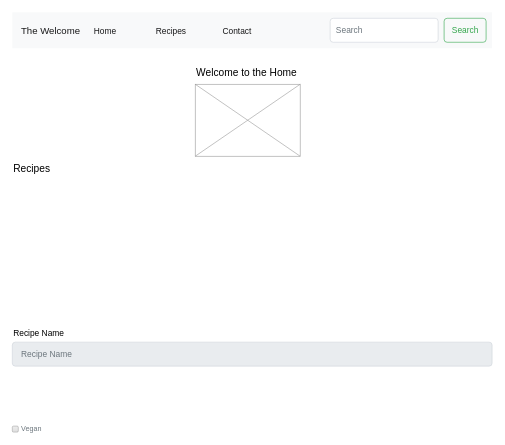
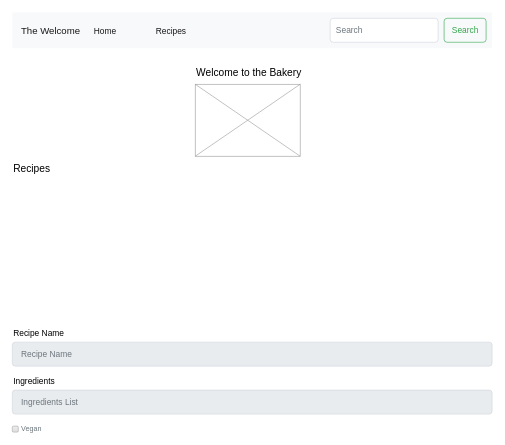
  <mxCell id="0" />
  <mxCell id="1" parent="0" />
  <mxCell id="2" value="The Welcome" style="html=1;shadow=0;dashed=0;fillColor=#F8F9FA;strokeColor=none;fontSize=16;fontColor=#181819;align=left;spacing=15;" vertex="1" parent="1"><mxGeometry x="20" y="20" width="800" height="60" as="geometry" /></mxCell>
  <mxCell id="3" value="Home" style="fillColor=none;strokeColor=none;fontSize=14;fontColor=#181819;align=center;" vertex="1" parent="2"><mxGeometry width="70" height="40" relative="1" as="geometry"><mxPoint x="120" y="10" as="offset" /></mxGeometry></mxCell>
  <mxCell id="4" value="Search" style="html=1;shadow=0;dashed=0;shape=mxgraph.bootstrap.rrect;rSize=5;fontSize=14;fontColor=#33A64C;strokeColor=#33A64C;fillColor=none;" vertex="1" parent="2"><mxGeometry x="1" width="70" height="40" relative="1" as="geometry"><mxPoint x="-80" y="10" as="offset" /></mxGeometry></mxCell>
  <mxCell id="5" value="Search" style="html=1;shadow=0;dashed=0;shape=mxgraph.bootstrap.rrect;rSize=5;fontSize=14;fontColor=#6C767D;strokeColor=#CED4DA;fillColor=#ffffff;align=left;spacing=10;" vertex="1" parent="2"><mxGeometry x="1" width="180" height="40" relative="1" as="geometry"><mxPoint x="-270" y="10" as="offset" /></mxGeometry></mxCell>
  <mxCell id="6" value="Recipes" style="fillColor=none;strokeColor=none;fontSize=14;fontColor=#181819;align=center;" vertex="1" parent="2"><mxGeometry x="230" y="10" width="70" height="40" as="geometry" /></mxCell>
- <mxCell id="7" value="Contact" style="fillColor=none;strokeColor=none;fontSize=14;fontColor=#181819;align=center;" vertex="1" parent="2"><mxGeometry x="340" y="10" width="70" height="40" as="geometry" /></mxCell>
  <mxCell id="8" value="Recipe Name" style="fillColor=none;strokeColor=none;align=left;fontSize=14;" vertex="1" parent="1"><mxGeometry x="20" y="540" width="100" height="30" as="geometry" /></mxCell>
  <mxCell id="9" value="Recipe Name" style="html=1;shadow=0;dashed=0;shape=mxgraph.bootstrap.rrect;rSize=5;fillColor=#E9ECEF;strokeColor=#CED4DA;align=left;spacing=15;fontSize=14;fontColor=#6C767D;" vertex="1" parent="1"><mxGeometry x="20" y="570" width="800" height="40" as="geometry" /></mxCell>
+ <mxCell id="10" value="Ingredients" style="fillColor=none;strokeColor=none;align=left;fontSize=14;" vertex="1" parent="1"><mxGeometry x="20" y="620" width="100" height="30" as="geometry" /></mxCell>
  <mxCell id="11" value="Vegan" style="html=1;shadow=0;dashed=0;shape=mxgraph.bootstrap.checkbox2;labelPosition=right;verticalLabelPosition=middle;align=left;verticalAlign=middle;gradientColor=#DEDEDE;fillColor=#EDEDED;strokeColor=#A6A6A6;checked=0;spacing=5;fontColor=#6C767D;checkedFill=#0085FC;checkedStroke=#ffffff;" vertex="1" parent="1"><mxGeometry x="20" y="710" width="10" height="10" as="geometry" /></mxCell>
- <mxCell id="13" value="Welcome to the Home" style="fillColor=none;strokeColor=none;align=left;fontSize=17;" vertex="1" parent="1"><mxGeometry x="325" y="100" width="190" height="40" as="geometry" /></mxCell>
+ <mxCell id="12" value="Ingredients List" style="html=1;shadow=0;dashed=0;shape=mxgraph.bootstrap.rrect;rSize=5;fillColor=#E9ECEF;strokeColor=#CED4DA;align=left;spacing=15;fontSize=14;fontColor=#6C767D;" vertex="1" parent="1"><mxGeometry x="20" y="650" width="800" height="40" as="geometry" /></mxCell>
+ <mxCell id="13" value="Welcome to the Bakery" style="fillColor=none;strokeColor=none;align=left;fontSize=17;" vertex="1" parent="1"><mxGeometry x="325" y="100" width="190" height="40" as="geometry" /></mxCell>
  <mxCell id="14" value="" style="verticalLabelPosition=bottom;shadow=0;dashed=0;align=center;html=1;verticalAlign=top;strokeWidth=1;shape=mxgraph.mockup.graphics.simpleIcon;strokeColor=#999999;fontSize=17;" vertex="1" parent="1"><mxGeometry x="325" y="140" width="175" height="120" as="geometry" /></mxCell>
  <mxCell id="15" value="Recipes" style="fillColor=none;strokeColor=none;align=left;fontSize=17;" vertex="1" parent="1"><mxGeometry x="20" y="260" width="190" height="40" as="geometry" /></mxCell>
  <mxCell id="16" value="&lt;font style=&quot;font-size: 14px;&quot; color=&quot;#ffffff&quot;&gt;-Recipe 1&lt;br&gt;&lt;span style=&quot;&quot;&gt;&#09;&lt;/span&gt;&lt;span style=&quot;&quot;&gt;&#09;&lt;/span&gt;&lt;span style=&quot;white-space: pre;&quot;&gt;&#09;&lt;/span&gt;- Ingredients:&amp;nbsp;&lt;/font&gt;&lt;span style=&quot;font-family: &amp;quot;Open Sans&amp;quot;, Arial, sans-serif; font-size: 14px; text-align: justify;&quot;&gt;&lt;font color=&quot;#ffffff&quot;&gt;Lorem ipsum dolor sit amet, consectetur adipiscing elit.&amp;nbsp;&lt;/font&gt;&lt;/span&gt;&lt;font style=&quot;font-size: 14px;&quot; color=&quot;#ffffff&quot;&gt;&lt;br&gt;&lt;span style=&quot;&quot;&gt;&#09;&lt;/span&gt;&lt;span style=&quot;&quot;&gt;&#09;&lt;/span&gt;&lt;span style=&quot;white-space: pre;&quot;&gt;&#09;&lt;/span&gt;- Rating: 5&lt;br&gt;-Recipe 1&lt;br&gt;&lt;span style=&quot;&quot;&gt;&#09;&lt;/span&gt;&lt;span style=&quot;&quot;&gt;&#09;&lt;/span&gt;&lt;span style=&quot;white-space: pre;&quot;&gt;&#09;&lt;/span&gt;- Ingredients:&amp;nbsp;&lt;/font&gt;&lt;span style=&quot;font-family: &amp;quot;Open Sans&amp;quot;, Arial, sans-serif; font-size: 14px; text-align: justify;&quot;&gt;&lt;font style=&quot;&quot; color=&quot;#ffffff&quot;&gt;Lorem ipsum dolor sit amet, consectetur adipiscing elit.&amp;nbsp;&lt;/font&gt;&lt;/span&gt;&lt;font style=&quot;font-size: 14px;&quot; color=&quot;#ffffff&quot;&gt;&lt;br&gt;&lt;span style=&quot;&quot;&gt;&#09;&lt;/span&gt;&lt;span style=&quot;&quot;&gt;&#09;&lt;/span&gt;&lt;span style=&quot;white-space: pre;&quot;&gt;&#09;&lt;/span&gt;- Rating: 5&lt;br&gt;-Recipe 1&lt;br&gt;&lt;span style=&quot;&quot;&gt;&#09;&lt;/span&gt;&lt;span style=&quot;&quot;&gt;&#09;&lt;/span&gt;&lt;span style=&quot;white-space: pre;&quot;&gt;&#09;&lt;/span&gt;- Ingredients:&amp;nbsp;&lt;/font&gt;&lt;span style=&quot;font-family: &amp;quot;Open Sans&amp;quot;, Arial, sans-serif; font-size: 14px; text-align: justify;&quot;&gt;&lt;font color=&quot;#ffffff&quot;&gt;Lorem ipsum dolor sit amet, consectetur adipiscing elit.&amp;nbsp;&lt;/font&gt;&lt;/span&gt;&lt;font style=&quot;font-size: 14px;&quot; color=&quot;#ffffff&quot;&gt;&lt;br&gt;&lt;span style=&quot;&quot;&gt;&#09;&lt;/span&gt;&lt;span style=&quot;&quot;&gt;&#09;&lt;/span&gt;&lt;span style=&quot;white-space: pre;&quot;&gt;&#09;&lt;/span&gt;- Rating: 5&lt;/font&gt;" style="strokeWidth=1;shadow=0;dashed=0;align=center;html=1;shape=mxgraph.mockup.text.bulletedList;textColor=#666666;mainText=,,,,;textSize=17;bulletStyle=none;strokeColor=none;fillColor=none;align=left;verticalAlign=top;fontSize=17;fontColor=#666666;" vertex="1" parent="1"><mxGeometry x="55" y="330" width="730" height="200" as="geometry" /></mxCell>
